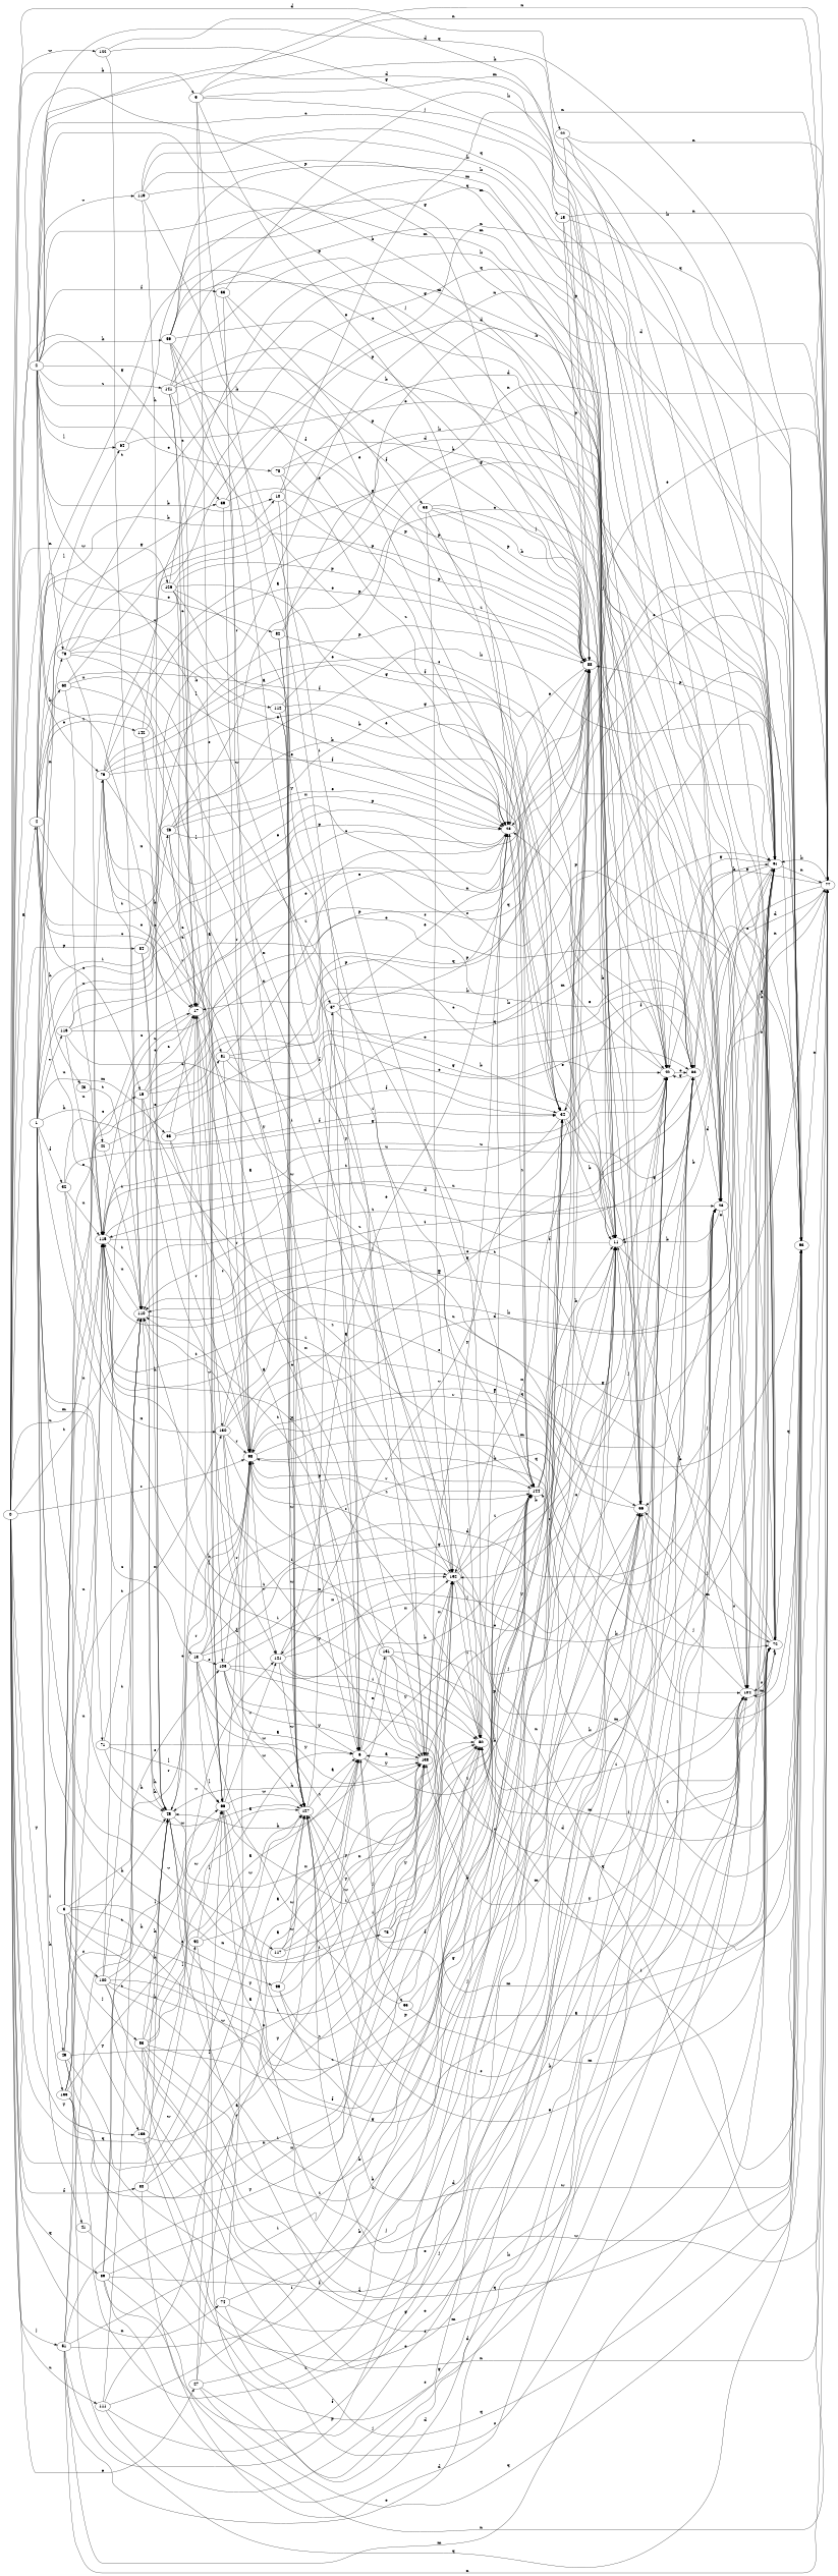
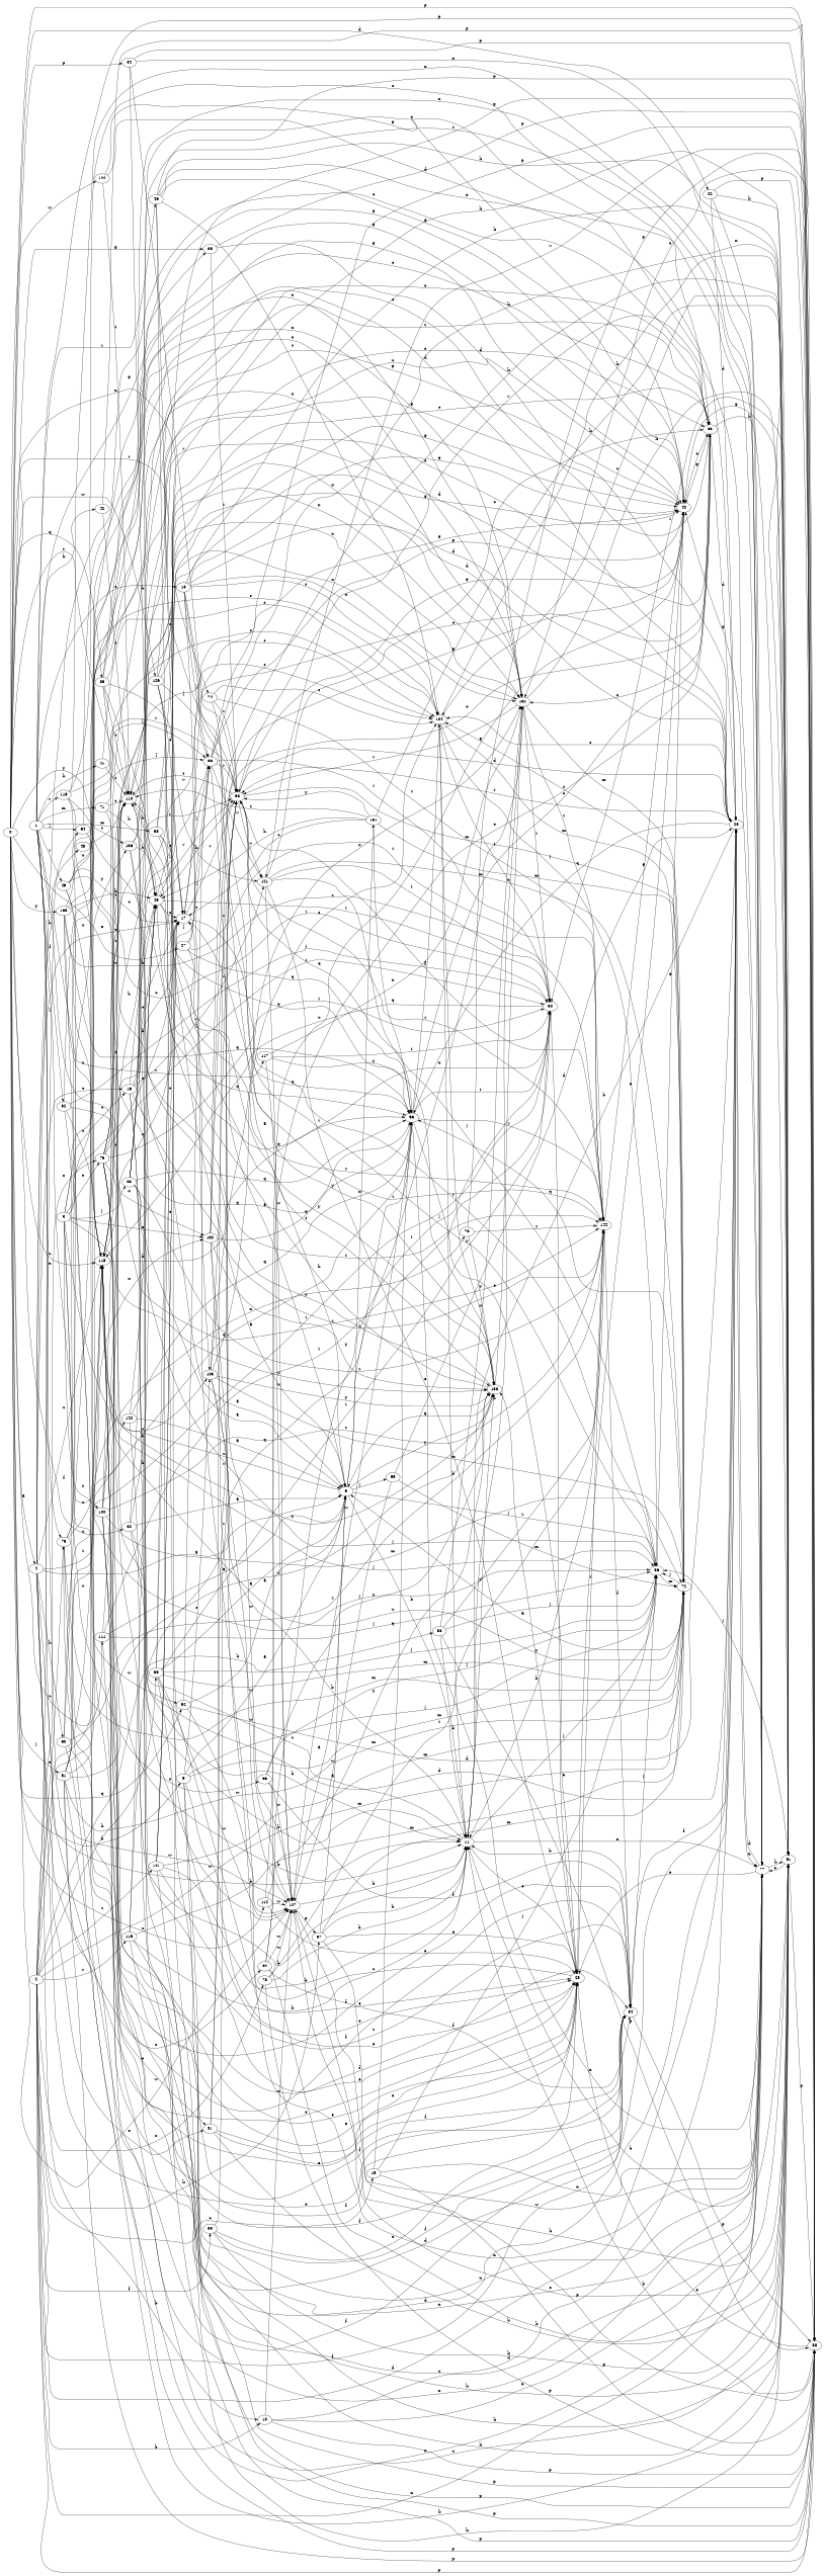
  strict digraph {
    rankdir=LR
    0
    4
    9
    22
    27
    30
    39
    51
    74
    84
    88
    89
    92
    98
    110
    111
    112
    115
    122
    126
    127
    133
    136
    28
    10
    16
    81
    6
    11
    17
    43
    60
    82
    83
    142
    72
    77
    103
    56
    61
    23
    93
    40
    66
    144
    132
    45
    34
    50
    138
    104
    121
    57
    1
    13
    32
    41
    42
    46
    49
    64
    68
    71
    75
    76
    116
    117
    130
    2
    15
    33
    58
    59
    78
    79
    119
    141
    3
    53
    99
    100
    55
    131
    0 -> 4 [label=a]
    0 -> 9 [label=b]
    0 -> 22 [label=d]
    0 -> 27 [label=e]
    0 -> 30 [label=f]
    0 -> 39 [label=g]
    0 -> 51 [label=j]
    0 -> 74 [label=n]
    0 -> 84 [label=p]
    0 -> 88 [label=p]
    0 -> 89 [label=q]
    0 -> 92 [label=q]
    0 -> 98 [label=r]
    0 -> 110 [label=t]
    0 -> 111 [label=u]
    0 -> 112 [label=u]
    0 -> 115 [label=u]
    0 -> 122 [label=w]
    0 -> 126 [label=w]
    0 -> 127 [label=w]
    0 -> 133 [label=y]
    0 -> 136 [label=y]
    4 -> 115 [label=u]
    4 -> 28 [label=e]
    4 -> 10 [label=b]
    4 -> 16 [label=c]
    4 -> 81 [label=o]
    4 -> 6 [label=a]
    4 -> 11 [label=b]
    4 -> 17 [label=c]
    4 -> 43 [label=h]
    4 -> 60 [label=k]
    4 -> 82 [label=o]
    4 -> 83 [label=o]
    4 -> 142 [label=z]
    9 -> 28 [label=e]
    9 -> 6 [label=a]
    9 -> 72 [label=m]
    9 -> 77 [label=n]
    9 -> 103 [label=s]
    9 -> 56 [label=j]
    9 -> 61 [label=k]
    22 -> 88 [label=p]
    22 -> 77 [label=n]
    22 -> 61 [label=k]
    22 -> 23 [label=d]
    27 -> 6 [label=a]
    27 -> 93 [label=q]
    27 -> 40 [label=g]
    27 -> 66 [label=l]
    27 -> 144 [label=z]
    30 -> 127 [label=w]
    30 -> 6 [label=a]
    30 -> 23 [label=d]
    30 -> 132 [label=x]
    30 -> 45 [label=h]
    39 -> 88 [label=p]
    39 -> 98 [label=r]
    39 -> 23 [label=d]
    51 -> 88 [label=p]
    51 -> 115 [label=u]
    51 -> 83 [label=o]
    51 -> 72 [label=m]
    51 -> 77 [label=n]
    51 -> 66 [label=l]
    51 -> 34 [label=f]
    51 -> 50 [label=i]
    51 -> 138 [label=y]
    74 -> 98 [label=r]
    74 -> 56 [label=j]
    74 -> 144 [label=z]
    74 -> 104 [label=s]
    84 -> 88 [label=p]
    84 -> 98 [label=r]
    84 -> 77 [label=n]
    84 -> 45 [label=h]
    88 -> 28 [label=e]
    88 -> 11 [label=b]
    88 -> 132 [label=x]
    88 -> 121 [label=v]
    89 -> 110 [label=t]
    89 -> 11 [label=b]
    89 -> 83 [label=o]
    89 -> 77 [label=n]
    89 -> 23 [label=d]
    89 -> 144 [label=z]
    89 -> 121 [label=v]
    92 -> 127 [label=w]
    92 -> 6 [label=a]
    92 -> 23 [label=d]
    92 -> 66 [label=l]
    98 -> 110 [label=t]
    98 -> 72 [label=m]
    98 -> 23 [label=d]
    98 -> 93 [label=q]
    98 -> 40 [label=g]
    98 -> 144 [label=z]
    98 -> 45 [label=h]
    98 -> 121 [label=v]
    110 -> 115 [label=u]
    110 -> 23 [label=d]
    110 -> 45 [label=h]
    111 -> 110 [label=t]
    111 -> 6 [label=a]
    111 -> 56 [label=j]
    111 -> 34 [label=f]
    111 -> 50 [label=i]
    112 -> 127 [label=w]
    112 -> 28 [label=e]
    112 -> 40 [label=g]
    112 -> 138 [label=y]
    115 -> 110 [label=t]
    115 -> 28 [label=e]
    115 -> 56 [label=j]
    115 -> 23 [label=d]
    115 -> 50 [label=i]
    115 -> 104 [label=s]
    122 -> 110 [label=t]
    122 -> 23 [label=d]
    122 -> 40 [label=g]
    126 -> 88 [label=p]
    126 -> 28 [label=e]
    126 -> 17 [label=c]
    126 -> 61 [label=k]
    126 -> 66 [label=l]
    126 -> 132 [label=x]
    126 -> 138 [label=y]
    127 -> 6 [label=a]
    127 -> 11 [label=b]
    127 -> 61 [label=k]
    127 -> 57 [label=p]
    133 -> 98 [label=r]
    133 -> 115 [label=u]
-   133 -> 127 [label=w]
+   133 -> 92 [label=w]
    133 -> 93 [label=q]
    133 -> 144 [label=z]
    133 -> 132 [label=x]
    133 -> 45 [label=h]
    136 -> 6 [label=a]
    136 -> 83 [label=o]
    136 -> 40 [label=g]
    136 -> 45 [label=h]
    136 -> 138 [label=y]
    28 -> 17 [label=c]
    28 -> 144 [label=z]
    28 -> 138 [label=y]
    10 -> 88 [label=p]
    10 -> 127 [label=w]
    10 -> 77 [label=n]
    10 -> 23 [label=d]
    16 -> 88 [label=p]
    16 -> 17 [label=c]
    16 -> 83 [label=o]
    16 -> 61 [label=k]
    16 -> 144 [label=z]
    16 -> 45 [label=h]
    16 -> 121 [label=v]
    81 -> 98 [label=r]
    81 -> 28 [label=e]
    81 -> 61 [label=k]
    81 -> 40 [label=g]
    81 -> 34 [label=f]
    6 -> 115 [label=u]
    6 -> 11 [label=b]
    6 -> 56 [label=j]
    6 -> 132 [label=x]
    6 -> 138 [label=y]
    6 -> 55 [label=j]
    6 -> 131 [label=x]
    11 -> 110 [label=t]
    11 -> 28 [label=e]
    11 -> 77 [label=n]
    11 -> 56 [label=j]
    11 -> 138 [label=y]
    17 -> 98 [label=r]
    17 -> 115 [label=u]
    17 -> 93 [label=q]
    17 -> 66 [label=l]
    17 -> 144 [label=z]
    43 -> 110 [label=t]
    60 -> 115 [label=u]
    60 -> 61 [label=k]
    60 -> 144 [label=z]
    60 -> 132 [label=x]
    60 -> 34 [label=f]
    82 -> 127 [label=w]
    82 -> 83 [label=o]
    82 -> 61 [label=k]
    82 -> 34 [label=f]
    82 -> 50 [label=i]
    83 -> 110 [label=t]
    83 -> 17 [label=c]
    83 -> 61 [label=k]
    83 -> 23 [label=d]
    83 -> 40 [label=g]
    83 -> 132 [label=x]
    142 -> 88 [label=p]
    142 -> 6 [label=a]
    142 -> 93 [label=q]
    142 -> 45 [label=h]
    72 -> 115 [label=u]
    72 -> 6 [label=a]
    72 -> 56 [label=j]
    72 -> 93 [label=q]
    72 -> 104 [label=s]
    77 -> 98 [label=r]
    77 -> 110 [label=t]
    77 -> 115 [label=u]
    77 -> 127 [label=w]
    77 -> 28 [label=e]
    77 -> 61 [label=k]
    77 -> 23 [label=d]
    77 -> 40 [label=g]
    103 -> 98 [label=r]
    103 -> 127 [label=w]
    103 -> 11 [label=b]
    103 -> 72 [label=m]
    103 -> 132 [label=x]
    103 -> 138 [label=y]
    103 -> 104 [label=s]
    56 -> 98 [label=r]
    56 -> 72 [label=m]
    56 -> 40 [label=g]
    61 -> 88 [label=p]
    61 -> 115 [label=u]
    61 -> 127 [label=e]
    61 -> 11 [label=b]
    61 -> 77 [label=n]
    61 -> 56 [label=j]
    61 -> 40 [label=g]
    61 -> 50 [label=i]
    61 -> 104 [label=s]
    23 -> 98 [label=r]
    23 -> 11 [label=b]
    23 -> 77 [label=n]
    23 -> 93 [label=q]
    23 -> 34 [label=f]
    23 -> 104 [label=s]
    93 -> 127 [label=w]
    93 -> 28 [label=e]
    93 -> 83 [label=o]
    93 -> 77 [label=n]
    93 -> 144 [label=z]
    93 -> 50 [label=i]
    93 -> 104 [label=s]
    40 -> 115 [label=u]
    40 -> 28 [label=e]
    40 -> 83 [label=o]
    66 -> 88 [label=p]
    66 -> 98 [label=r]
    66 -> 127 [label=w]
    66 -> 61 [label=k]
    66 -> 40 [label=g]
    66 -> 50 [label=i]
    66 -> 121 [label=v]
    144 -> 98 [label=r]
    144 -> 11 [label=b]
    144 -> 40 [label=g]
    144 -> 34 [label=f]
    132 -> 98 [label=r]
    132 -> 11 [label=b]
    132 -> 72 [label=m]
    132 -> 61 [label=k]
    132 -> 144 [label=z]
    132 -> 50 [label=i]
    45 -> 17 [label=c]
    45 -> 23 [label=d]
    45 -> 93 [label=q]
    45 -> 132 [label=x]
    45 -> 50 [label=i]
    34 -> 88 [label=p]
    34 -> 110 [label=t]
    34 -> 11 [label=b]
    34 -> 56 [label=j]
    50 -> 115 [label=u]
    50 -> 28 [label=e]
    138 -> 110 [label=t]
    138 -> 6 [label=a]
    138 -> 132 [label=x]
    138 -> 45 [label=h]
    104 -> 11 [label=b]
    104 -> 72 [label=m]
    104 -> 56 [label=j]
    104 -> 61 [label=k]
    104 -> 50 [label=i]
    104 -> 138 [label=y]
    121 -> 127 [label=w]
    121 -> 28 [label=e]
    121 -> 83 [label=o]
    121 -> 72 [label=m]
    121 -> 56 [label=j]
    121 -> 50 [label=i]
    57 -> 88 [label=p]
    57 -> 28 [label=e]
    57 -> 6 [label=a]
    57 -> 11 [label=b]
    57 -> 72 [label=m]
    1 -> 39 [label=g]
    1 -> 88 [label=p]
    1 -> 127 [label=w]
    1 -> 28 [label=e]
    1 -> 13 [label=c]
    1 -> 32 [label=f]
    1 -> 41 [label=h]
    1 -> 42 [label=h]
    1 -> 46 [label=i]
    1 -> 49 [label=i]
    1 -> 64 [label=l]
    1 -> 68 [label=m]
    1 -> 71 [label=m]
    1 -> 75 [label=n]
    1 -> 76 [label=n]
    1 -> 116 [label=v]
    1 -> 117 [label=v]
    1 -> 130 [label=x]
    13 -> 6 [label=a]
    13 -> 103 [label=s]
    13 -> 61 [label=k]
    13 -> 23 [label=d]
    13 -> 40 [label=g]
    13 -> 66 [label=l]
    13 -> 132 [label=x]
    13 -> 138 [label=y]
    13 -> 104 [label=s]
    32 -> 115 [label=u]
    32 -> 40 [label=g]
    32 -> 144 [label=z]
    32 -> 34 [label=f]
    32 -> 50 [label=i]
+   41 -> 110 [label=t]
    41 -> 104 [label=s]
    42 -> 88 [label=p]
    42 -> 110 [label=t]
    46 -> 88 [label=p]
    46 -> 28 [label=e]
    46 -> 17 [label=c]
    46 -> 77 [label=n]
    46 -> 61 [label=k]
    46 -> 40 [label=g]
    46 -> 104 [label=s]
    49 -> 115 [label=u]
    49 -> 17 [label=c]
    49 -> 56 [label=j]
    49 -> 132 [label=x]
    49 -> 50 [label=i]
    49 -> 104 [label=s]
    64 -> 83 [label=o]
    64 -> 93 [label=q]
    68 -> 6 [label=a]
    68 -> 17 [label=c]
    68 -> 83 [label=o]
    68 -> 93 [label=q]
    68 -> 132 [label=x]
    71 -> 110 [label=t]
    71 -> 66 [label=l]
    71 -> 144 [label=z]
    71 -> 45 [label=h]
    75 -> 88 [label=p]
    75 -> 144 [label=z]
    75 -> 138 [label=y]
    76 -> 88 [label=p]
    76 -> 115 [label=u]
    76 -> 28 [label=e]
    76 -> 72 [label=m]
    76 -> 40 [label=g]
    76 -> 132 [label=x]
    116 -> 115 [label=u]
    116 -> 83 [label=o]
    116 -> 77 [label=n]
    116 -> 93 [label=q]
    116 -> 34 [label=f]
    116 -> 104 [label=s]
    117 -> 127 [label=w]
    117 -> 132 [label=x]
    117 -> 50 [label=i]
    117 -> 138 [label=y]
    130 -> 98 [label=r]
    130 -> 127 [label=w]
    130 -> 83 [label=o]
    130 -> 77 [label=n]
    130 -> 61 [label=k]
    130 -> 93 [label=q]
    130 -> 138 [label=y]
    2 -> 88 [label=p]
    2 -> 10 [label=b]
    2 -> 72 [label=m]
    2 -> 77 [label=n]
    2 -> 23 [label=d]
    2 -> 93 [label=q]
    2 -> 34 [label=f]
    2 -> 57 [label=k]
    2 -> 64 [label=l]
    2 -> 76 [label=n]
    2 -> 130 [label=x]
    2 -> 15 [label=c]
    2 -> 33 [label=f]
    2 -> 58 [label=k]
    2 -> 59 [label=k]
    2 -> 78 [label=o]
    2 -> 79 [label=o]
    2 -> 119 [label=v]
    2 -> 141 [label=z]
    15 -> 88 [label=p]
    15 -> 77 [label=n]
    15 -> 56 [label=j]
    15 -> 93 [label=q]
    33 -> 98 [label=r]
    33 -> 28 [label=e]
    33 -> 61 [label=k]
    33 -> 34 [label=f]
    58 -> 88 [label=p]
    58 -> 11 [label=b]
    58 -> 56 [label=j]
    58 -> 144 [label=z]
    58 -> 132 [label=x]
    59 -> 88 [label=p]
    59 -> 127 [label=w]
    59 -> 6 [label=a]
    59 -> 17 [label=c]
    59 -> 72 [label=m]
    59 -> 56 [label=j]
    59 -> 61 [label=k]
    59 -> 40 [label=g]
    59 -> 50 [label=i]
    78 -> 88 [label=p]
    78 -> 127 [label=w]
    78 -> 11 [label=b]
    78 -> 144 [label=z]
    79 -> 98 [label=r]
    79 -> 110 [label=t]
    79 -> 11 [label=b]
    79 -> 17 [label=c]
    79 -> 77 [label=n]
    79 -> 23 [label=d]
    79 -> 40 [label=g]
    79 -> 34 [label=f]
    79 -> 50 [label=i]
    79 -> 138 [label=y]
    79 -> 104 [label=s]
    119 -> 28 [label=e]
    119 -> 11 [label=b]
    119 -> 72 [label=m]
    119 -> 61 [label=k]
    119 -> 93 [label=q]
    119 -> 45 [label=h]
    141 -> 88 [label=p]
    141 -> 28 [label=e]
    141 -> 11 [label=b]
    141 -> 17 [label=c]
    141 -> 72 [label=m]
    141 -> 40 [label=g]
    141 -> 66 [label=l]
    3 -> 136 [label=y]
    3 -> 16 [label=c]
    3 -> 81 [label=o]
    3 -> 103 [label=s]
    3 -> 40 [label=g]
    3 -> 50 [label=i]
    3 -> 138 [label=y]
    3 -> 130 [label=x]
    3 -> 79 [label=o]
    3 -> 53 [label=j]
    3 -> 99 [label=s]
    3 -> 100 [label=s]
    53 -> 98 [label=r]
    53 -> 6 [label=a]
    53 -> 11 [label=b]
    53 -> 83 [label=o]
    53 -> 56 [label=j]
    53 -> 93 [label=q]
    53 -> 66 [label=l]
    53 -> 144 [label=z]
    53 -> 45 [label=h]
    99 -> 127 [label=w]
    99 -> 56 [label=j]
    99 -> 34 [label=f]
    99 -> 138 [label=y]
    100 -> 110 [label=t]
    100 -> 11 [label=b]
    100 -> 17 [label=c]
    100 -> 72 [label=m]
    100 -> 77 [label=n]
    100 -> 144 [label=z]
    100 -> 45 [label=h]
    100 -> 34 [label=f]
    55 -> 127 [label=w]
    55 -> 72 [label=m]
    55 -> 23 [label=d]
    131 -> 110 [label=t]
    131 -> 17 [label=c]
    131 -> 72 [label=m]
    131 -> 61 [label=k]
    131 -> 93 [label=q]
    131 -> 45 [label=h]
-   131 -> 138 [label=y]
+   131 -> 98 [label=y]
  }
